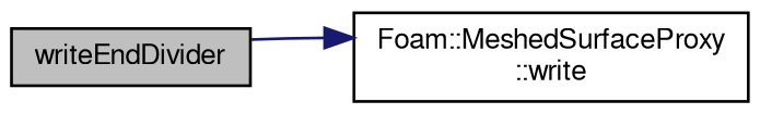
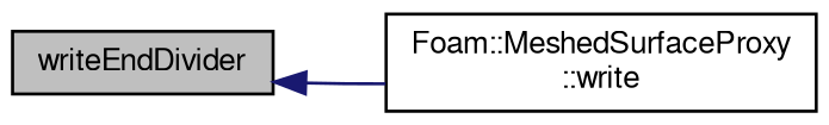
  digraph {
    rankdir=LR
    node [color=black fontname=FreeSans fontsize=10 shape=record]
    n1 [fillcolor=grey75 fontcolor=black height=0.2 label=writeEndDivider style=filled width=0.4]
    n2 [height=0.2 label="Foam::MeshedSurfaceProxy\l::write" width=0.4]
-   n2 -> n1 [color=midnightblue dir=back fontname=FreeSans fontsize=10 labelfontname=FreeSans labelfontsize=10 style=solid]
+   n1 -> n2 [color=midnightblue dir=back fontname=FreeSans fontsize=10 labelfontname=FreeSans labelfontsize=10 style=solid]
  }
